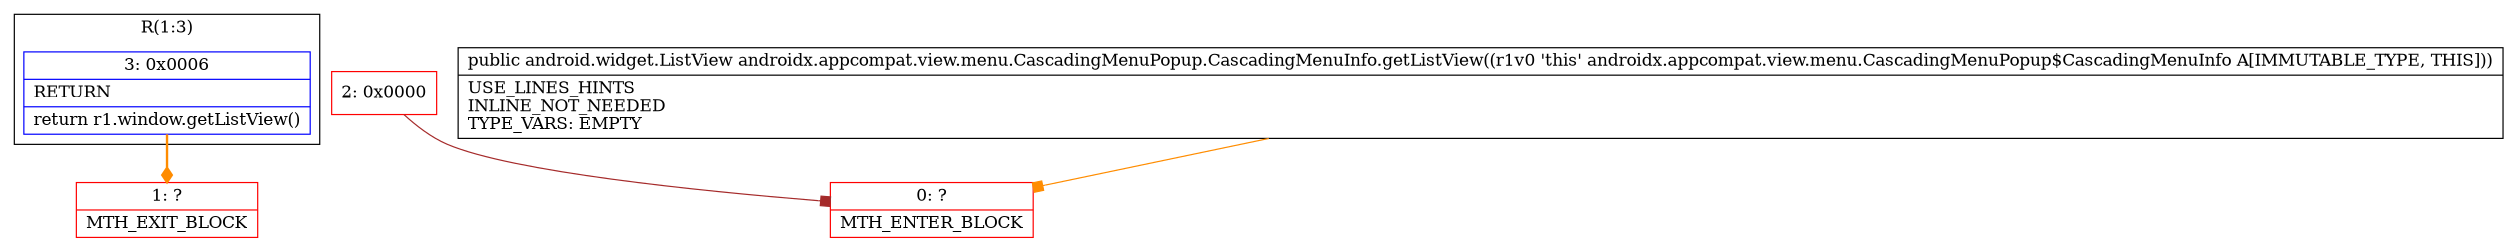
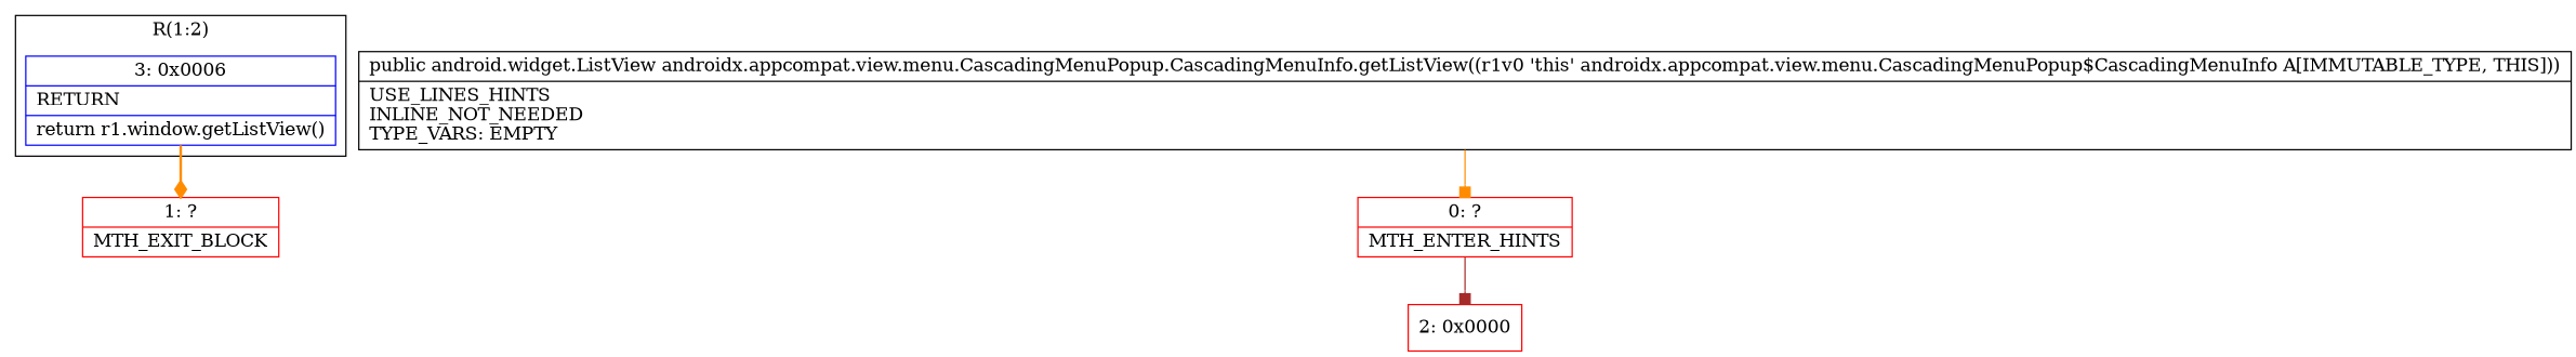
  digraph {
    node [color=red shape=record]
    edge [arrowhead=box color=darkorange style=solid]
    n1 [color=blue label="{3\:\ 0x0006|RETURN\l|return r1.window.getListView()\l}"]
    n2 [label="{1\:\ ?|MTH_EXIT_BLOCK\l}"]
-   n3 [label="{0\:\ ?|MTH_ENTER_BLOCK\l}"]
+   n3 [label="{0\:\ ?|MTH_ENTER_HINTS\l}"]
    n4 [label="{2\:\ 0x0000}"]
    n5 [label="{public android.widget.ListView androidx.appcompat.view.menu.CascadingMenuPopup.CascadingMenuInfo.getListView((r1v0 'this' androidx.appcompat.view.menu.CascadingMenuPopup$CascadingMenuInfo A[IMMUTABLE_TYPE, THIS]))  | USE_LINES_HINTS\lINLINE_NOT_NEEDED\lTYPE_VARS: EMPTY\l}" color=""]
    subgraph cluster_1 {
-     label="R(1:3)"
+     label="R(1:2)"
      n1
    }
    n1 -> n2 [arrowhead=diamond style=bold]
-   n4 -> n3 [color=brown]
+   n3 -> n4 [color=brown]
    n5 -> n3
  }
